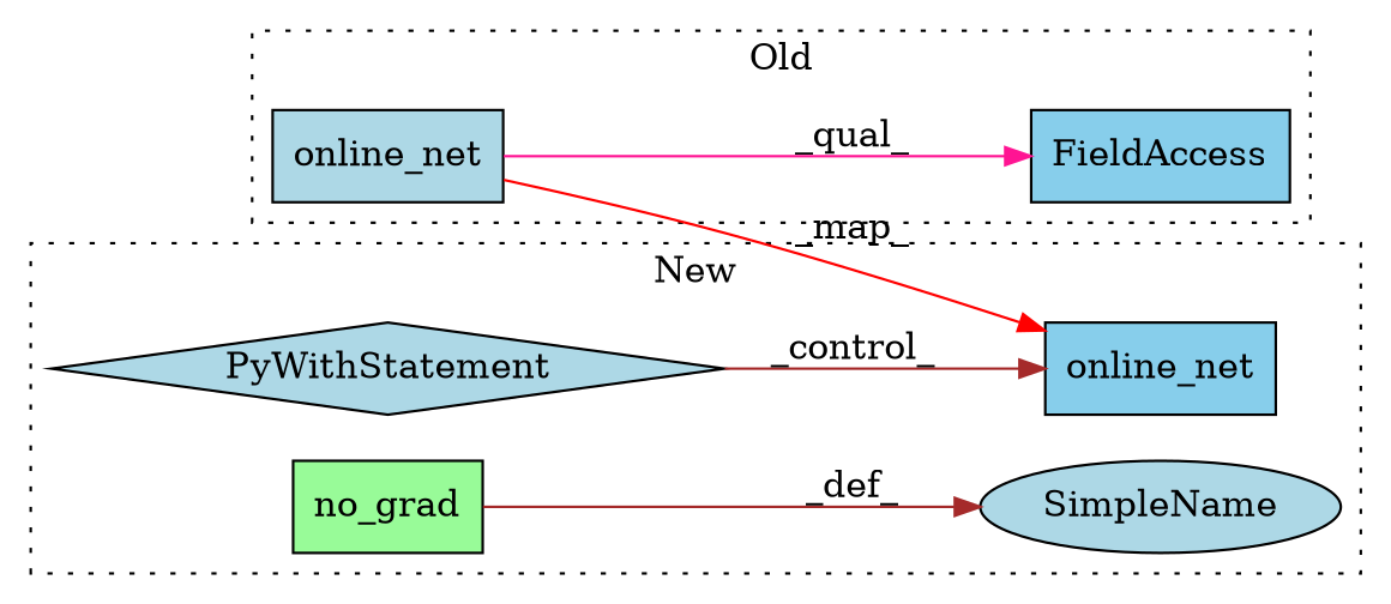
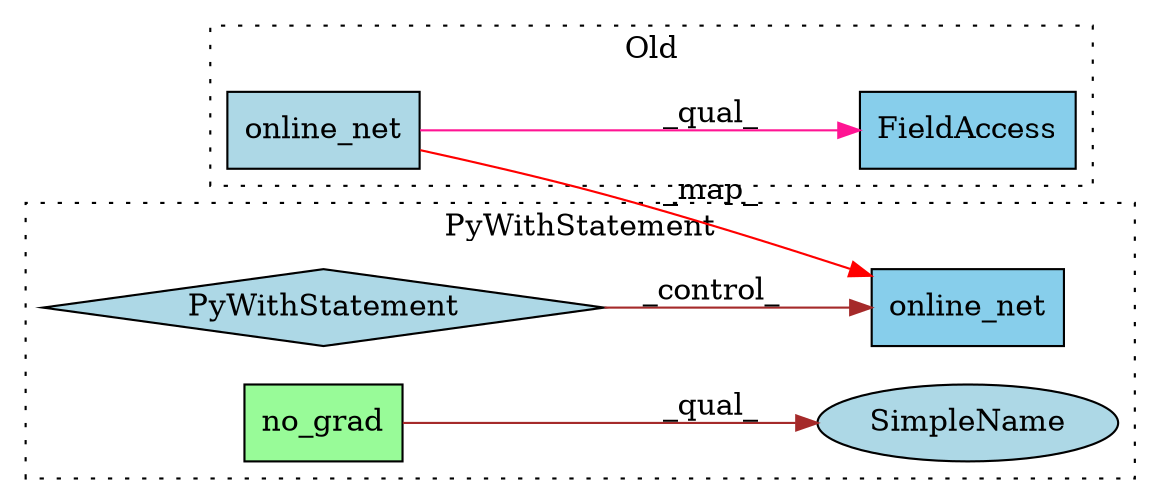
  digraph {
    rankdir=LR
    node [a=32 fillcolor=lightblue l="11,1" shape=box style=filled]
    edge [color=brown]
    n1 [label=online_net s="2427,2449"]
    n2 [a=22 fillcolor=skyblue l=33 label=FieldAccess s=2422]
    n3 [fillcolor=skyblue label=online_net s="2367,2389"]
    n4 [a=42 label=SimpleName shape=ellipse l=""]
    n5 [a=104 l="10,2" label=PyWithStatement s="2323,2348" shape=diamond]
    n6 [fillcolor=palegreen l=9 label=no_grad s=2339]
    subgraph cluster_1 {
      label=Old
      style=dotted
      n1
      n2
    }
    subgraph cluster_2 {
-     label=New
+     label=PyWithStatement
      style=dotted
      n3
      n4
      n5
      n6
    }
    n1 -> n2 [color=deeppink label=_qual_]
    n1 -> n3 [color=red label=_map_]
    n5 -> n3 [label=_control_]
-   n6 -> n4 [label=_def_]
+   n6 -> n4 [label=_qual_]
  }
